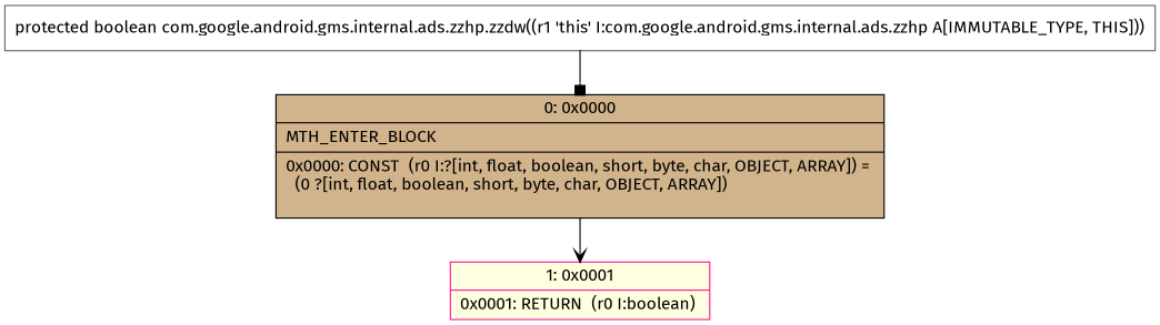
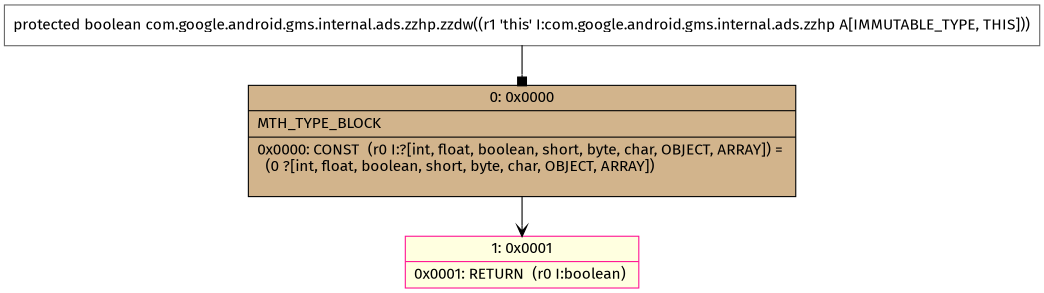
  digraph {
    fontname="Fira Sans"
    node [shape=record style=filled fontname="Fira Sans"]
    edge [fontname="Fira Sans"]
-   n1 [label="{0\:\ 0x0000|MTH_ENTER_BLOCK\l|0x0000: CONST  (r0 I:?[int, float, boolean, short, byte, char, OBJECT, ARRAY]) = \l  (0 ?[int, float, boolean, short, byte, char, OBJECT, ARRAY])\l \l}" fillcolor=tan color=black]
+   n1 [label="{0\:\ 0x0000|MTH_TYPE_BLOCK\l|0x0000: CONST  (r0 I:?[int, float, boolean, short, byte, char, OBJECT, ARRAY]) = \l  (0 ?[int, float, boolean, short, byte, char, OBJECT, ARRAY])\l \l}" fillcolor=tan color=black]
    n2 [label="{1\:\ 0x0001|0x0001: RETURN  (r0 I:boolean) \l}" fillcolor=lightyellow color=deeppink]
    n3 [label="{protected boolean com.google.android.gms.internal.ads.zzhp.zzdw((r1 'this' I:com.google.android.gms.internal.ads.zzhp A[IMMUTABLE_TYPE, THIS])) }" fillcolor=white color=gray40]
    n1 -> n2 [arrowhead=vee]
    n3 -> n1 [arrowhead=box]
  }
